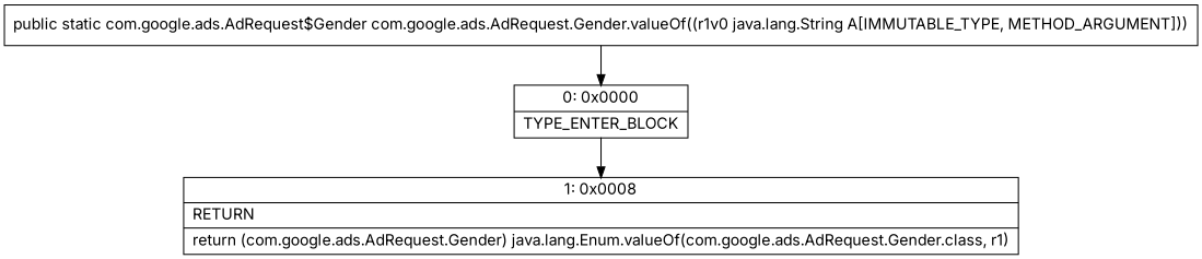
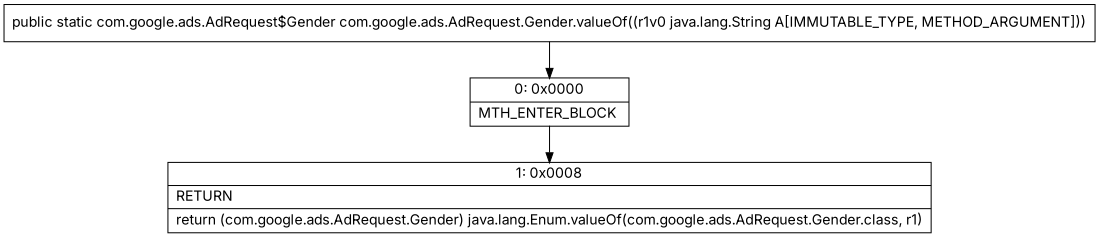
  digraph {
    fontname=Inter
    node [shape=record fontname=Inter]
    edge [fontname=Inter]
-   n1 [label="{0\:\ 0x0000|TYPE_ENTER_BLOCK\l}"]
+   n1 [label="{0\:\ 0x0000|MTH_ENTER_BLOCK\l}"]
    n2 [label="{1\:\ 0x0008|RETURN\l|return (com.google.ads.AdRequest.Gender) java.lang.Enum.valueOf(com.google.ads.AdRequest.Gender.class, r1)\l}"]
    n3 [label="{public static com.google.ads.AdRequest$Gender com.google.ads.AdRequest.Gender.valueOf((r1v0 java.lang.String A[IMMUTABLE_TYPE, METHOD_ARGUMENT])) }"]
    n1 -> n2
    n3 -> n1
  }
